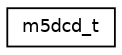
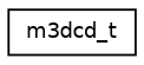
  digraph {
    rankdir=LR
-   n1 [color=black fillcolor=white fontname=Helvetica fontsize=10 height=0.2 label=m5dcd_t shape=record style=filled width=0.4]
+   n1 [color=black fillcolor=white fontname=Helvetica fontsize=10 height=0.2 label=m3dcd_t shape=record style=filled width=0.4]
  }
